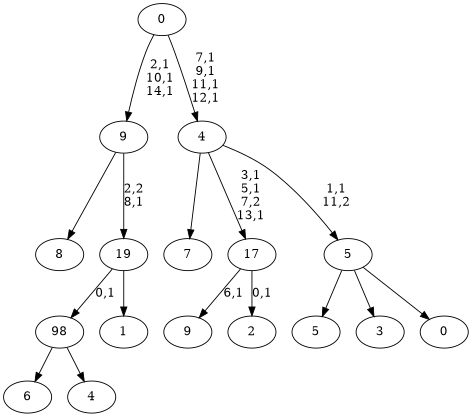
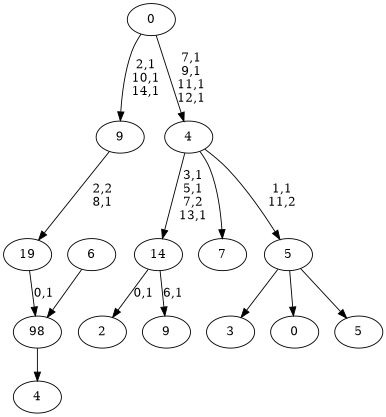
  digraph {
    n1 [label=9]
-   n2 [label=8]
    n3 [label=7]
    n4 [label=6]
    n5 [label=5]
    n6 [label=4]
    n7 [label=98]
    n8 [label=3]
    n9 [label=2]
-   14 [label=17]
-   n11 [label=1]
+   14
    n12 [label=19]
    9
    n14 [label=0]
    5
    4
    0
-   n7 -> n4
+   n4 -> n7
    n7 -> n6
    14 -> n1 [label="6,1"]
    14 -> n9 [label="0,1"]
    n12 -> n7 [label="0,1"]
-   n12 -> n11
-   9 -> n2
    9 -> n12 [label="2,2\n8,1"]
    5 -> n5
    5 -> n8
    5 -> n14
    4 -> n3
    4 -> 14 [label="3,1\n5,1\n7,2\n13,1"]
    4 -> 5 [label="1,1\n11,2"]
    0 -> 9 [label="2,1\n10,1\n14,1"]
    0 -> 4 [label="7,1\n9,1\n11,1\n12,1"]
  }
